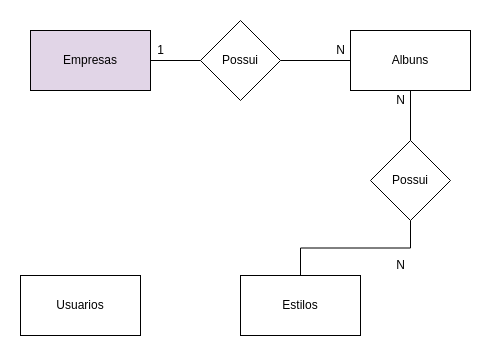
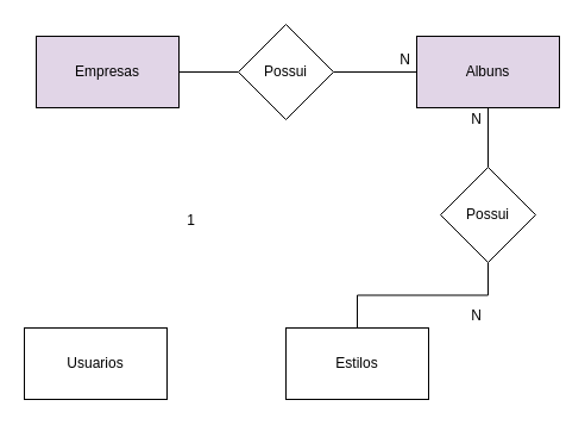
  <mxCell id="0" />
  <mxCell id="1" parent="0" />
  <mxCell id="2" style="edgeStyle=orthogonalEdgeStyle;rounded=0;orthogonalLoop=1;jettySize=auto;html=1;exitX=1;exitY=0.5;exitDx=0;exitDy=0;entryX=0;entryY=0.5;entryDx=0;entryDy=0;endArrow=none;endFill=0;" edge="1" parent="1" source="3" target="7"><mxGeometry relative="1" as="geometry" /></mxCell>
  <mxCell id="3" value="Empresas" style="rounded=0;whiteSpace=wrap;html=1;fillColor=#e1d5e7;" parent="1" vertex="1"><mxGeometry x="30" y="30" width="120" height="60" as="geometry" /></mxCell>
  <mxCell id="4" style="edgeStyle=orthogonalEdgeStyle;rounded=0;orthogonalLoop=1;jettySize=auto;html=1;exitX=0.5;exitY=1;exitDx=0;exitDy=0;entryX=0.5;entryY=0;entryDx=0;entryDy=0;endArrow=none;endFill=0;" edge="1" parent="1" source="5" target="13"><mxGeometry relative="1" as="geometry" /></mxCell>
- <mxCell id="5" value="Albuns" style="rounded=0;whiteSpace=wrap;html=1;" parent="1" vertex="1"><mxGeometry x="350" y="30" width="120" height="60" as="geometry" /></mxCell>
+ <mxCell id="5" value="Albuns" style="rounded=0;whiteSpace=wrap;html=1;fillColor=#e1d5e7;" parent="1" vertex="1"><mxGeometry x="350" y="30" width="120" height="60" as="geometry" /></mxCell>
  <mxCell id="6" style="edgeStyle=orthogonalEdgeStyle;rounded=0;orthogonalLoop=1;jettySize=auto;html=1;exitX=1;exitY=0.5;exitDx=0;exitDy=0;entryX=0;entryY=0.5;entryDx=0;entryDy=0;endArrow=none;endFill=0;" edge="1" parent="1" source="7" target="5"><mxGeometry relative="1" as="geometry" /></mxCell>
  <mxCell id="7" value="Possui" style="rhombus;whiteSpace=wrap;html=1;" parent="1" vertex="1"><mxGeometry x="200" y="20" width="80" height="80" as="geometry" /></mxCell>
  <mxCell id="8" value="Estilos" style="rounded=0;whiteSpace=wrap;html=1;" parent="1" vertex="1"><mxGeometry x="240" y="275" width="120" height="60" as="geometry" /></mxCell>
- <mxCell id="9" value="1" style="text;html=1;align=center;verticalAlign=middle;resizable=0;points=[];autosize=1;" parent="1" vertex="1"><mxGeometry x="150" y="40" width="20" height="20" as="geometry" /></mxCell>
+ <mxCell id="9" value="1" style="text;html=1;align=center;verticalAlign=middle;resizable=0;points=[];autosize=1;" parent="1" vertex="1"><mxGeometry x="150" y="175" width="20" height="20" as="geometry" /></mxCell>
  <mxCell id="10" value="N" style="text;html=1;align=center;verticalAlign=middle;resizable=0;points=[];autosize=1;" parent="1" vertex="1"><mxGeometry x="330" y="40" width="20" height="20" as="geometry" /></mxCell>
  <mxCell id="11" value="N" style="text;html=1;align=center;verticalAlign=middle;resizable=0;points=[];autosize=1;" parent="1" vertex="1"><mxGeometry x="390" y="255" width="20" height="20" as="geometry" /></mxCell>
  <mxCell id="12" style="edgeStyle=orthogonalEdgeStyle;rounded=0;orthogonalLoop=1;jettySize=auto;html=1;exitX=0.5;exitY=1;exitDx=0;exitDy=0;endArrow=none;endFill=0;" edge="1" parent="1" source="13" target="8"><mxGeometry relative="1" as="geometry" /></mxCell>
  <mxCell id="13" value="Possui" style="rhombus;whiteSpace=wrap;html=1;" vertex="1" parent="1"><mxGeometry x="370" y="140" width="80" height="80" as="geometry" /></mxCell>
  <mxCell id="14" value="N" style="text;html=1;align=center;verticalAlign=middle;resizable=0;points=[];autosize=1;" vertex="1" parent="1"><mxGeometry x="390" y="90" width="20" height="20" as="geometry" /></mxCell>
  <mxCell id="15" value="Usuarios" style="rounded=0;whiteSpace=wrap;html=1;" vertex="1" parent="1"><mxGeometry x="20" y="275" width="120" height="60" as="geometry" /></mxCell>
